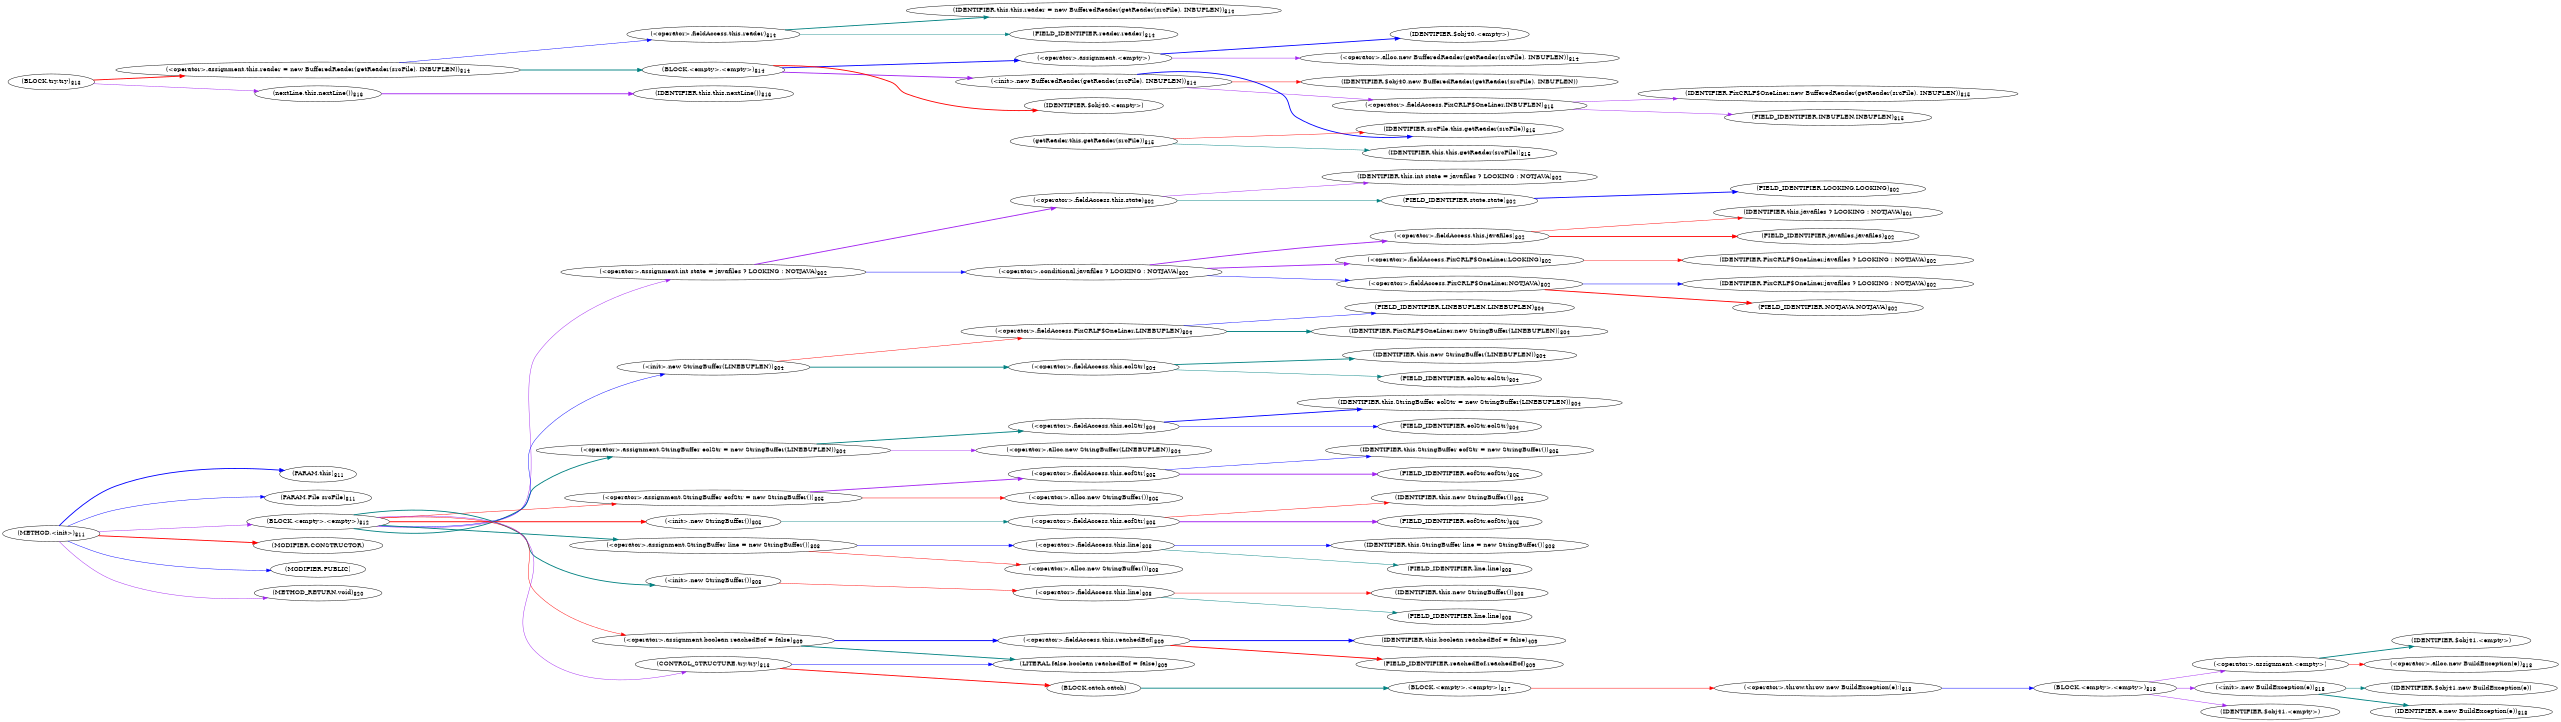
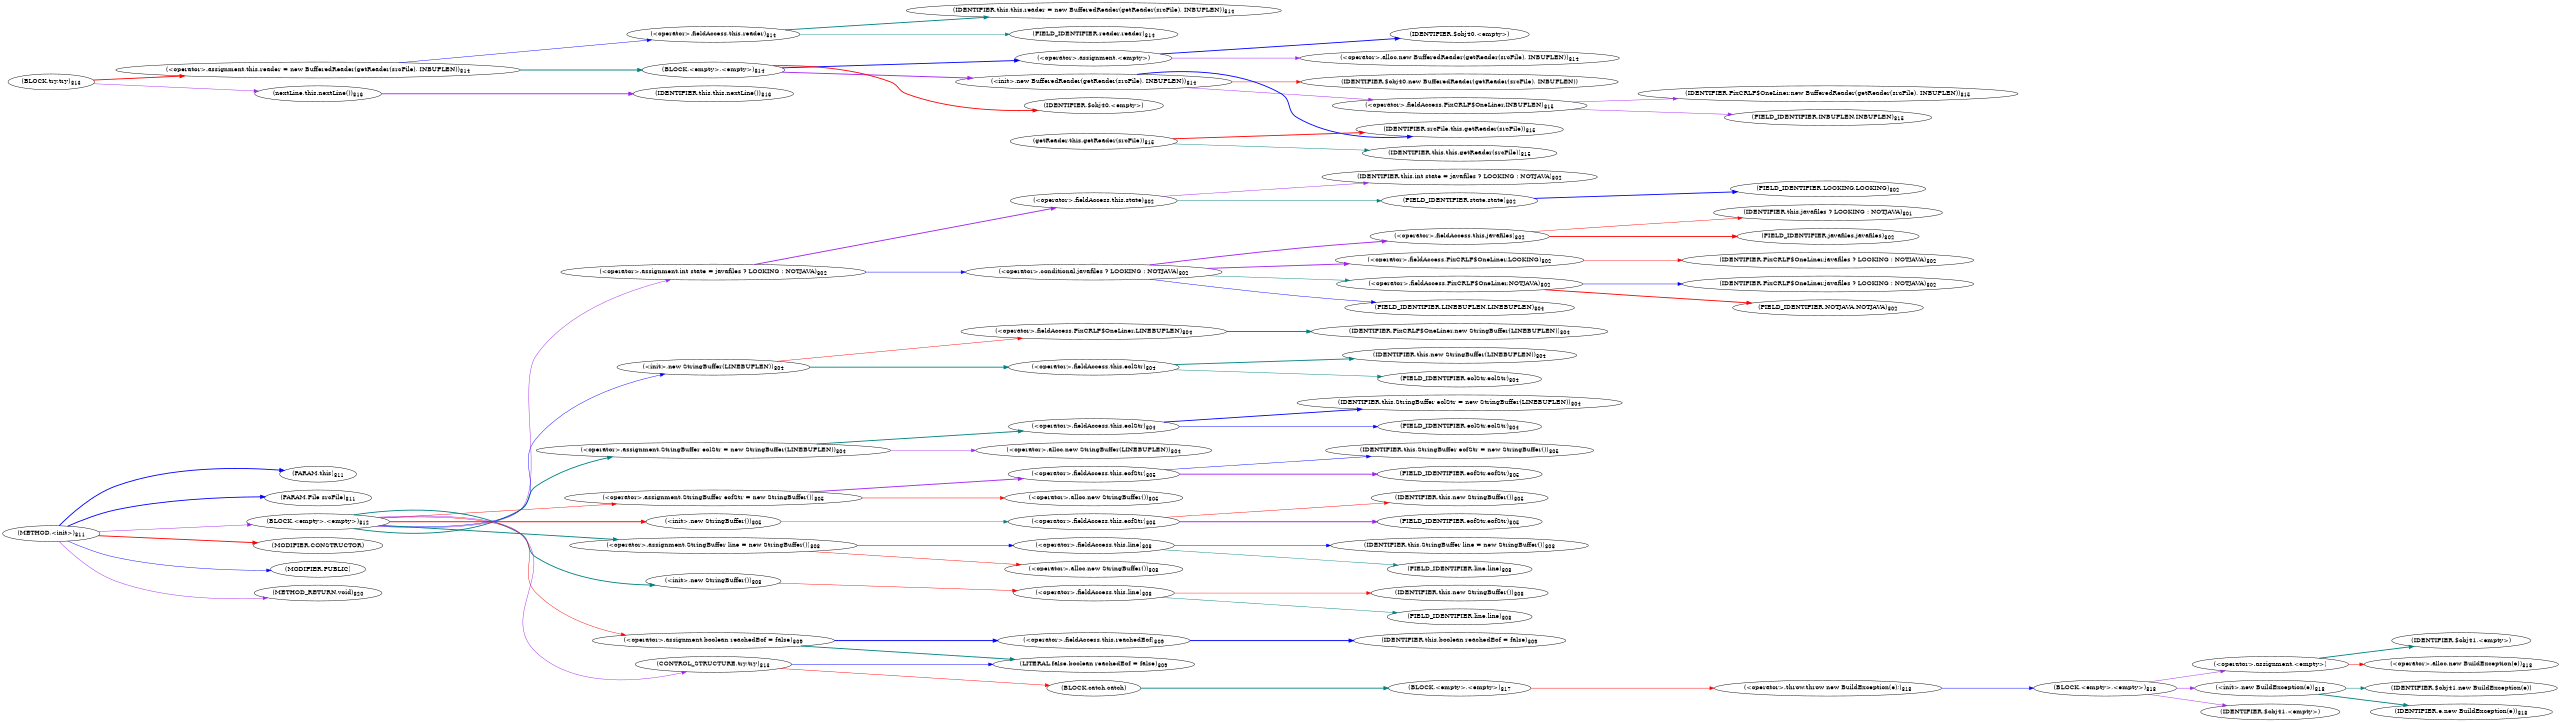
  digraph {
    rankdir=LR
    edge [color=purple style=solid]
    n1 [label=<(METHOD,&lt;init&gt;)<SUB>811</SUB>>]
    n2 [label=<(PARAM,this)<SUB>811</SUB>>]
    n3 [label=<(PARAM,File srcFile)<SUB>811</SUB>>]
    n4 [label=<(BLOCK,&lt;empty&gt;,&lt;empty&gt;)<SUB>812</SUB>>]
    n5 [label=<(MODIFIER,CONSTRUCTOR)>]
    n6 [label=<(MODIFIER,PUBLIC)>]
    n7 [label=<(METHOD_RETURN,void)<SUB>820</SUB>>]
    n8 [label=<(&lt;operator&gt;.assignment,int state = javafiles ? LOOKING : NOTJAVA)<SUB>802</SUB>>]
    n9 [label=<(&lt;operator&gt;.assignment,StringBuffer eolStr = new StringBuffer(LINEBUFLEN))<SUB>804</SUB>>]
    n10 [label=<(&lt;init&gt;,new StringBuffer(LINEBUFLEN))<SUB>804</SUB>>]
    n11 [label=<(&lt;operator&gt;.assignment,StringBuffer eofStr = new StringBuffer())<SUB>805</SUB>>]
    n12 [label=<(&lt;init&gt;,new StringBuffer())<SUB>805</SUB>>]
    n13 [label=<(&lt;operator&gt;.assignment,StringBuffer line = new StringBuffer())<SUB>808</SUB>>]
    n14 [label=<(&lt;init&gt;,new StringBuffer())<SUB>808</SUB>>]
    n15 [label=<(&lt;operator&gt;.assignment,boolean reachedEof = false)<SUB>809</SUB>>]
    n16 [label=<(CONTROL_STRUCTURE,try,try)<SUB>813</SUB>>]
    n17 [label=<(&lt;operator&gt;.fieldAccess,this.state)<SUB>802</SUB>>]
    n18 [label=<(&lt;operator&gt;.conditional,javafiles ? LOOKING : NOTJAVA)<SUB>802</SUB>>]
    n19 [label=<(&lt;operator&gt;.fieldAccess,this.eolStr)<SUB>804</SUB>>]
    n20 [label=<(&lt;operator&gt;.alloc,new StringBuffer(LINEBUFLEN))<SUB>804</SUB>>]
    n21 [label=<(&lt;operator&gt;.fieldAccess,this.eolStr)<SUB>804</SUB>>]
    n22 [label=<(&lt;operator&gt;.fieldAccess,FixCRLF$OneLiner.LINEBUFLEN)<SUB>804</SUB>>]
    n23 [label=<(&lt;operator&gt;.fieldAccess,this.eofStr)<SUB>805</SUB>>]
    n24 [label=<(&lt;operator&gt;.alloc,new StringBuffer())<SUB>805</SUB>>]
    n25 [label=<(&lt;operator&gt;.fieldAccess,this.eofStr)<SUB>805</SUB>>]
    n26 [label=<(&lt;operator&gt;.fieldAccess,this.line)<SUB>808</SUB>>]
    n27 [label=<(&lt;operator&gt;.alloc,new StringBuffer())<SUB>808</SUB>>]
    n28 [label=<(&lt;operator&gt;.fieldAccess,this.line)<SUB>808</SUB>>]
    n29 [label=<(&lt;operator&gt;.fieldAccess,this.reachedEof)<SUB>809</SUB>>]
    n30 [label=<(LITERAL,false,boolean reachedEof = false)<SUB>809</SUB>>]
    n31 [label=<(BLOCK,catch,catch)>]
    n32 [label=<(IDENTIFIER,this,int state = javafiles ? LOOKING : NOTJAVA)<SUB>802</SUB>>]
    n33 [label=<(FIELD_IDENTIFIER,state,state)<SUB>802</SUB>>]
    n34 [label=<(&lt;operator&gt;.fieldAccess,this.javafiles)<SUB>802</SUB>>]
    n35 [label=<(&lt;operator&gt;.fieldAccess,FixCRLF$OneLiner.LOOKING)<SUB>802</SUB>>]
    n36 [label=<(&lt;operator&gt;.fieldAccess,FixCRLF$OneLiner.NOTJAVA)<SUB>802</SUB>>]
    n37 [label=<(FIELD_IDENTIFIER,LOOKING,LOOKING)<SUB>802</SUB>>]
    n38 [label=<(IDENTIFIER,this,javafiles ? LOOKING : NOTJAVA)<SUB>801</SUB>>]
    n39 [label=<(FIELD_IDENTIFIER,javafiles,javafiles)<SUB>802</SUB>>]
    n40 [label=<(IDENTIFIER,FixCRLF$OneLiner,javafiles ? LOOKING : NOTJAVA)<SUB>802</SUB>>]
    n41 [label=<(IDENTIFIER,FixCRLF$OneLiner,javafiles ? LOOKING : NOTJAVA)<SUB>802</SUB>>]
    n42 [label=<(FIELD_IDENTIFIER,NOTJAVA,NOTJAVA)<SUB>802</SUB>>]
    n43 [label=<(IDENTIFIER,this,StringBuffer eolStr = new StringBuffer(LINEBUFLEN))<SUB>804</SUB>>]
    n44 [label=<(FIELD_IDENTIFIER,eolStr,eolStr)<SUB>804</SUB>>]
    n45 [label=<(IDENTIFIER,this,new StringBuffer(LINEBUFLEN))<SUB>804</SUB>>]
    n46 [label=<(FIELD_IDENTIFIER,eolStr,eolStr)<SUB>804</SUB>>]
    n47 [label=<(IDENTIFIER,FixCRLF$OneLiner,new StringBuffer(LINEBUFLEN))<SUB>804</SUB>>]
    n48 [label=<(FIELD_IDENTIFIER,LINEBUFLEN,LINEBUFLEN)<SUB>804</SUB>>]
    n49 [label=<(IDENTIFIER,this,StringBuffer eofStr = new StringBuffer())<SUB>805</SUB>>]
    n50 [label=<(FIELD_IDENTIFIER,eofStr,eofStr)<SUB>805</SUB>>]
    n51 [label=<(IDENTIFIER,this,new StringBuffer())<SUB>805</SUB>>]
    n52 [label=<(FIELD_IDENTIFIER,eofStr,eofStr)<SUB>805</SUB>>]
    n53 [label=<(IDENTIFIER,this,StringBuffer line = new StringBuffer())<SUB>808</SUB>>]
    n54 [label=<(FIELD_IDENTIFIER,line,line)<SUB>808</SUB>>]
    n55 [label=<(IDENTIFIER,this,new StringBuffer())<SUB>808</SUB>>]
    n56 [label=<(FIELD_IDENTIFIER,line,line)<SUB>808</SUB>>]
-   n57 [label=<(IDENTIFIER,this,boolean reachedEof = false)<SUB>409</SUB>>]
-   n58 [label=<(FIELD_IDENTIFIER,reachedEof,reachedEof)<SUB>809</SUB>>]
+   n57 [label=<(IDENTIFIER,this,boolean reachedEof = false)<SUB>809</SUB>>]
    n59 [label=<(BLOCK,try,try)<SUB>813</SUB>>]
    n60 [label=<(&lt;operator&gt;.assignment,this.reader = new BufferedReader(getReader(srcFile), INBUFLEN))<SUB>814</SUB>>]
    n61 [label=<(nextLine,this.nextLine())<SUB>816</SUB>>]
    n62 [label=<(BLOCK,&lt;empty&gt;,&lt;empty&gt;)<SUB>817</SUB>>]
    n63 [label=<(&lt;operator&gt;.fieldAccess,this.reader)<SUB>814</SUB>>]
    n64 [label=<(BLOCK,&lt;empty&gt;,&lt;empty&gt;)<SUB>814</SUB>>]
    n65 [label=<(IDENTIFIER,this,this.nextLine())<SUB>816</SUB>>]
    n66 [label=<(IDENTIFIER,this,this.reader = new BufferedReader(getReader(srcFile), INBUFLEN))<SUB>814</SUB>>]
    n67 [label=<(FIELD_IDENTIFIER,reader,reader)<SUB>814</SUB>>]
    n68 [label=<(&lt;operator&gt;.assignment,&lt;empty&gt;)>]
    n69 [label=<(&lt;init&gt;,new BufferedReader(getReader(srcFile), INBUFLEN))<SUB>814</SUB>>]
    n70 [label=<(IDENTIFIER,$obj40,&lt;empty&gt;)>]
    n71 [label=<(IDENTIFIER,$obj40,&lt;empty&gt;)>]
    n72 [label=<(&lt;operator&gt;.alloc,new BufferedReader(getReader(srcFile), INBUFLEN))<SUB>814</SUB>>]
    n73 [label=<(IDENTIFIER,$obj40,new BufferedReader(getReader(srcFile), INBUFLEN))>]
    n74 [label=<(&lt;operator&gt;.fieldAccess,FixCRLF$OneLiner.INBUFLEN)<SUB>815</SUB>>]
    n75 [label=<(IDENTIFIER,srcFile,this.getReader(srcFile))<SUB>815</SUB>>]
    n76 [label=<(getReader,this.getReader(srcFile))<SUB>815</SUB>>]
    n77 [label=<(IDENTIFIER,this,this.getReader(srcFile))<SUB>815</SUB>>]
    n78 [label=<(IDENTIFIER,FixCRLF$OneLiner,new BufferedReader(getReader(srcFile), INBUFLEN))<SUB>815</SUB>>]
    n79 [label=<(FIELD_IDENTIFIER,INBUFLEN,INBUFLEN)<SUB>815</SUB>>]
    n80 [label=<(&lt;operator&gt;.throw,throw new BuildException(e);)<SUB>818</SUB>>]
    n81 [label=<(BLOCK,&lt;empty&gt;,&lt;empty&gt;)<SUB>818</SUB>>]
    n82 [label=<(&lt;operator&gt;.assignment,&lt;empty&gt;)>]
    n83 [label=<(&lt;init&gt;,new BuildException(e))<SUB>818</SUB>>]
    n84 [label=<(IDENTIFIER,$obj41,&lt;empty&gt;)>]
    n85 [label=<(IDENTIFIER,$obj41,&lt;empty&gt;)>]
    n86 [label=<(&lt;operator&gt;.alloc,new BuildException(e))<SUB>818</SUB>>]
    n87 [label=<(IDENTIFIER,$obj41,new BuildException(e))>]
    n88 [label=<(IDENTIFIER,e,new BuildException(e))<SUB>818</SUB>>]
    n1 -> n2 [color=blue style=bold]
-   n1 -> n3 [color=blue]
+   n1 -> n3 [color=blue style=bold]
    n1 -> n4
    n1 -> n5 [color=red style=bold]
    n1 -> n6 [color=blue]
    n1 -> n7
    n4 -> n8
    n4 -> n9 [color=teal style=bold]
    n4 -> n10 [color=blue]
    n4 -> n11 [color=red]
    n4 -> n12 [color=red style=bold]
    n4 -> n13 [color=teal style=bold]
    n4 -> n14 [color=teal style=bold]
    n4 -> n15 [color=red]
    n4 -> n16
    n8 -> n17 [style=bold]
    n8 -> n18 [color=blue]
    n9 -> n19 [color=teal style=bold]
    n9 -> n20
    n10 -> n21 [color=teal style=bold]
    n10 -> n22 [color=red]
    n11 -> n23 [style=bold]
    n11 -> n24 [color=red]
    n12 -> n25 [color=teal]
    n13 -> n26 [color=blue]
    n13 -> n27 [color=red]
    n14 -> n28 [color=red]
    n15 -> n29 [color=blue style=bold]
    n15 -> n30 [color=teal style=bold]
    n16 -> n30 [color=blue]
-   n16 -> n31 [color=red style=bold]
+   n16 -> n31 [color=red]
    n17 -> n32
    n17 -> n33 [color=teal]
    n18 -> n34 [style=bold]
    n18 -> n35 [style=bold]
-   n18 -> n36 [color=blue]
+   n18 -> n36 [color=teal]
    n19 -> n43 [color=blue style=bold]
    n19 -> n44 [color=blue]
    n21 -> n45 [color=teal style=bold]
    n21 -> n46 [color=teal]
    n22 -> n47 [color=teal style=bold]
-   n22 -> n48 [color=blue]
+   n18 -> n48 [color=blue]
    n23 -> n49 [color=blue]
    n23 -> n50 [style=bold]
    n25 -> n51 [color=red]
    n25 -> n52 [style=bold]
    n26 -> n53 [color=blue]
    n26 -> n54 [color=teal]
    n28 -> n55 [color=red]
    n28 -> n56 [color=teal]
    n29 -> n57 [color=blue style=bold]
-   n29 -> n58 [color=red style=bold]
    n31 -> n62 [color=teal style=bold]
    n33 -> n37 [color=blue style=bold]
    n34 -> n38 [color=red]
    n34 -> n39 [color=red style=bold]
    n35 -> n40 [color=red]
    n36 -> n41 [color=blue]
    n36 -> n42 [color=red style=bold]
    n59 -> n60 [color=red style=bold]
    n59 -> n61
    n60 -> n63 [color=blue]
    n60 -> n64 [color=teal style=bold]
    n61 -> n65 [style=bold]
    n62 -> n80 [color=red]
    n63 -> n66 [color=teal style=bold]
    n63 -> n67 [color=teal]
    n64 -> n68 [color=blue style=bold]
    n64 -> n69 [style=bold]
    n64 -> n70 [color=red style=bold]
    n68 -> n71 [color=blue style=bold]
    n68 -> n72
    n69 -> n73 [color=red]
    n69 -> n74
    n69 -> n75 [color=blue style=bold]
    n74 -> n78
    n74 -> n79
-   n76 -> n75 [color=red]
+   n76 -> n75 [color=red style=bold]
    n76 -> n77 [color=teal]
    n80 -> n81 [color=blue]
    n81 -> n82
    n81 -> n83
    n81 -> n84
    n82 -> n85 [color=teal style=bold]
    n82 -> n86 [color=red]
    n83 -> n87 [color=teal]
    n83 -> n88 [color=teal style=bold]
  }
